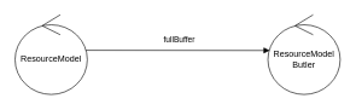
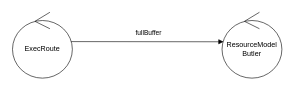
  <mxCell id="0" />
  <mxCell id="1" parent="0" />
- <mxCell id="2" value="ResourceModel" style="ellipse;shape=umlControl;whiteSpace=wrap;html=1;" parent="1" vertex="1"><mxGeometry x="20" y="20" width="100" height="110" as="geometry" /></mxCell>
+ <mxCell id="2" value="ExecRoute" style="ellipse;shape=umlControl;whiteSpace=wrap;html=1;" parent="1" vertex="1"><mxGeometry x="20" y="20" width="100" height="110" as="geometry" /></mxCell>
  <mxCell id="3" value="fullBuffer" style="html=1;verticalAlign=bottom;endArrow=block;entryX=0.025;entryY=0.448;entryDx=0;entryDy=0;entryPerimeter=0;" parent="1" target="4" edge="1"><mxGeometry x="0.015" y="5" width="80" relative="1" as="geometry"><mxPoint x="118" y="69" as="sourcePoint" /><mxPoint x="230.8" y="79.84" as="targetPoint" /><mxPoint as="offset" /><Array as="points" /></mxGeometry></mxCell>
  <mxCell id="4" value="ResourceModel&lt;br&gt;Butler" style="ellipse;shape=umlControl;whiteSpace=wrap;html=1;" parent="1" vertex="1"><mxGeometry x="370" y="20" width="100" height="110" as="geometry" /></mxCell>
